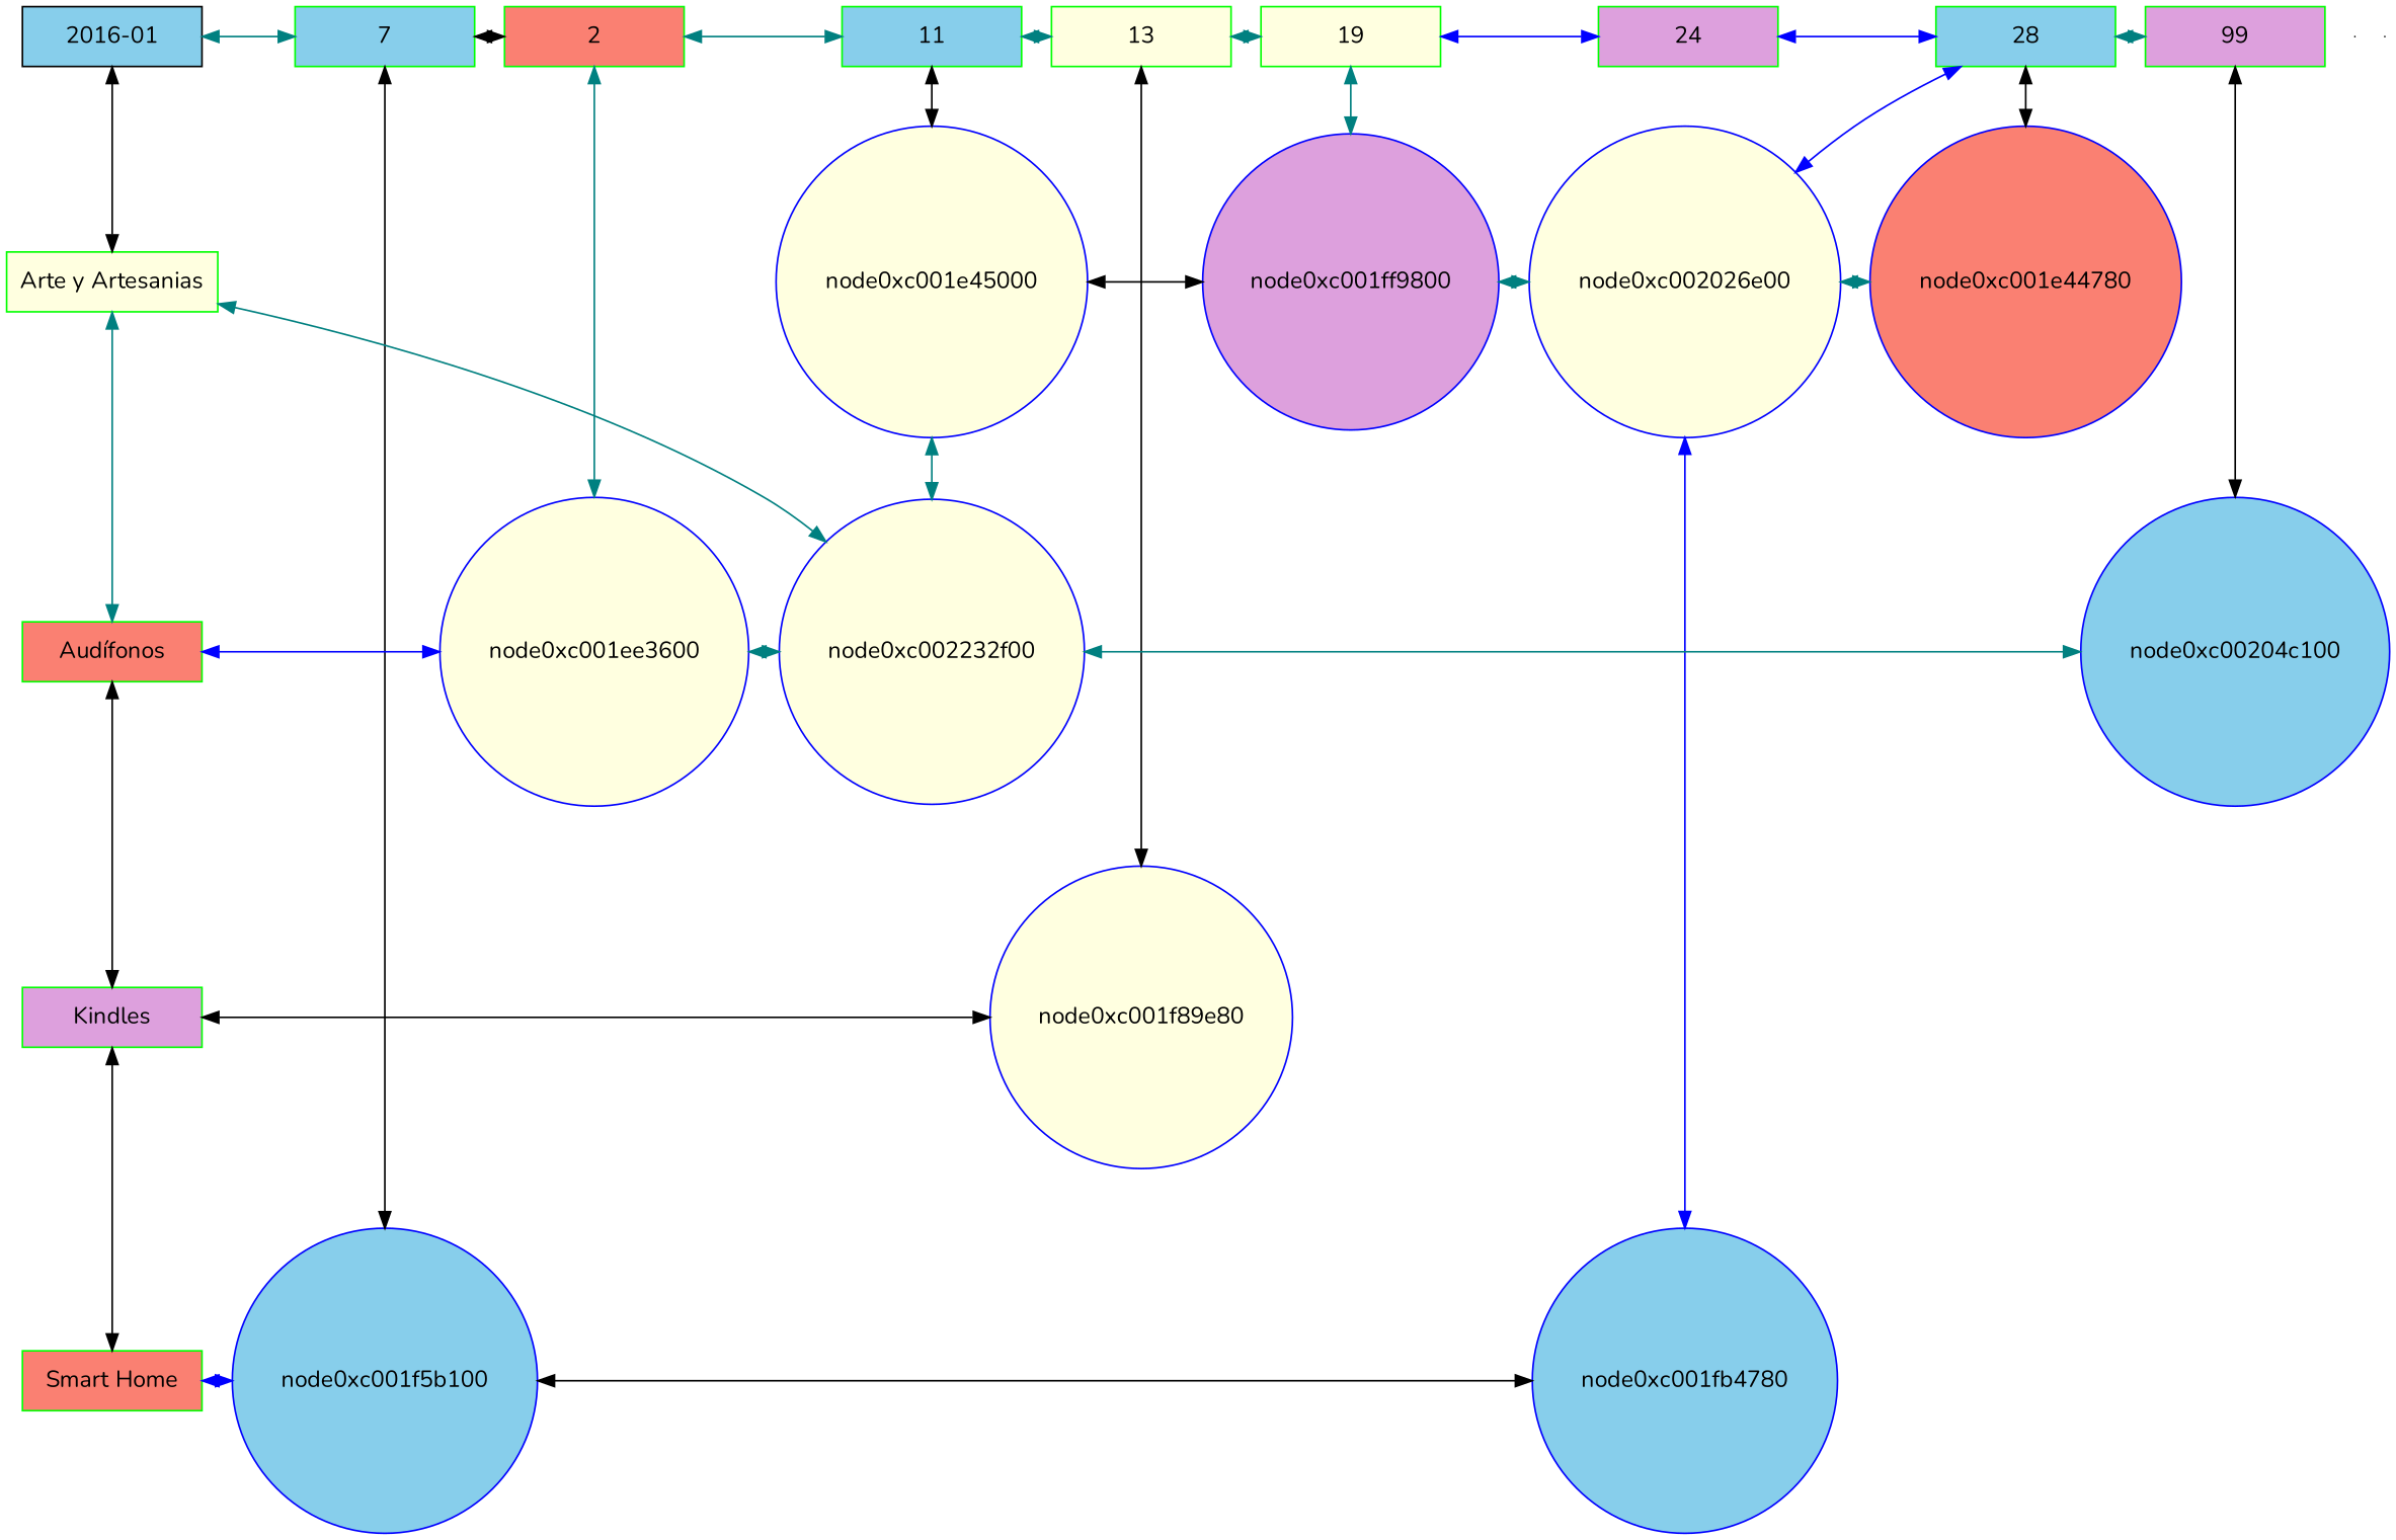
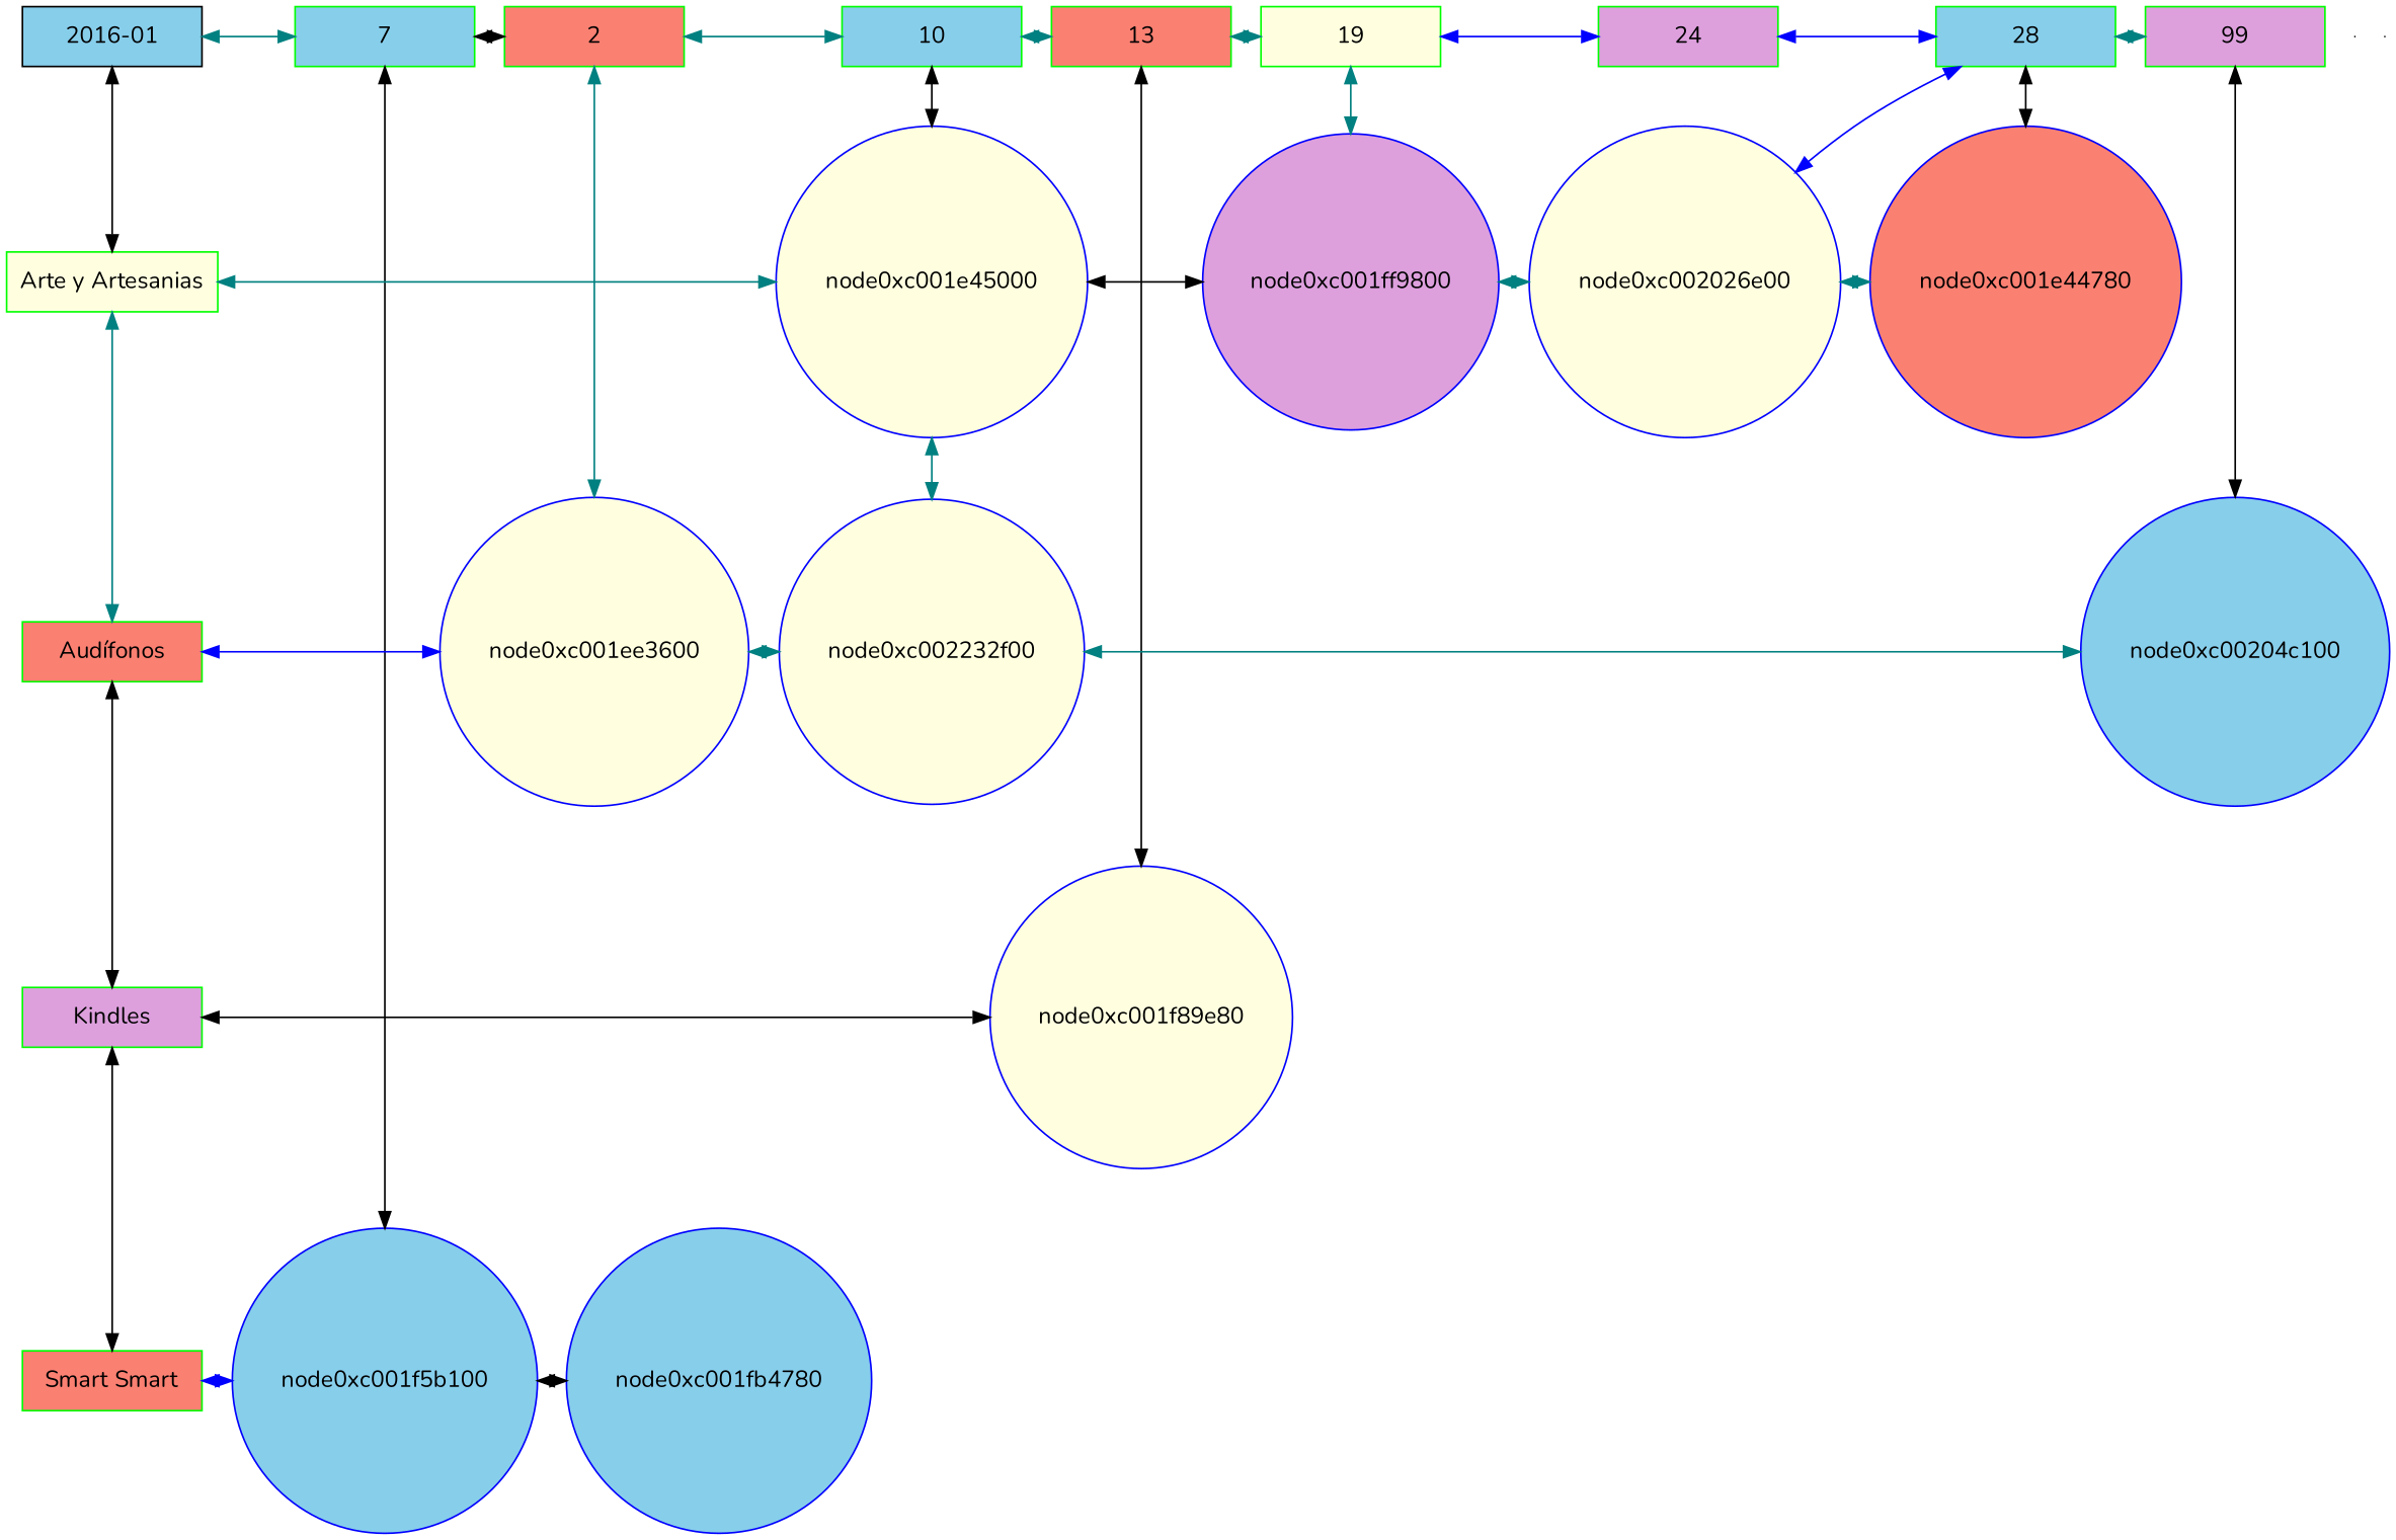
  digraph {
    fontname=Nunito
    node [fillcolor=lightyellow fontname=Nunito group=1 shape=box style=filled color=green]
    edge [color=teal dir=both fontname=Nunito]
    n1 [fillcolor=skyblue label="2016-01" width=1.5 color=""]
    n2 [fillcolor=skyblue group=7 label=7 width=1.5]
    n3 [fillcolor=salmon group=9 label=2 width=1.5]
-   n4 [fillcolor=skyblue group=11 label=11 width=1.5]
-   n5 [group=13 label=13 width=1.5]
+   n4 [fillcolor=skyblue group=11 label=10 width=1.5]
+   n5 [fillcolor=salmon group=13 label=13 width=1.5]
    n6 [group=19 label=19 width=1.5]
    n7 [fillcolor=plum group=24 label=24 width=1.5]
    n8 [fillcolor=skyblue group=28 label=28 width=1.5]
    n9 [fillcolor=plum group=29 label=99 width=1.5]
    n10 [label="Arte y Artesanias" width=1.5]
    node0xc001e45000 [color=blue group=11 shape=circle width=0.5]
    node0xc001ff9800 [color=blue fillcolor=plum group=19 shape=circle width=0.5]
    node0xc002026e00 [color=blue group=24 shape=circle width=0.5]
    node0xc001e44780 [color=blue fillcolor=salmon group=28 shape=circle width=0.5]
    n15 [fillcolor=salmon label="Audífonos" width=1.5]
    node0xc001ee3600 [color=blue group=9 shape=circle width=0.5]
    node0xc002232f00 [color=blue group=11 shape=circle width=0.5]
    node0xc00204c100 [color=blue fillcolor=skyblue group=29 shape=circle width=0.5]
    n19 [fillcolor=plum label=Kindles width=1.5]
    node0xc001f89e80 [color=blue group=13 shape=circle width=0.5]
-   n21 [fillcolor=salmon label="Smart Home" width=1.5]
+   n21 [fillcolor=salmon label="Smart Smart" width=1.5]
    node0xc001f5b100 [color=blue fillcolor=skyblue group=7 shape=circle width=0.5]
    node0xc001fb4780 [color=blue fillcolor=skyblue group=24 shape=circle width=0.5]
    e0 [fillcolor=plum shape=point width=0 group="" color=""]
    e1 [shape=point width=0 group="" color=""]
    subgraph sub_1 {
      rank=same
      n1
      n2
    }
    subgraph sub_2 {
      rank=same
      n2
      n3
    }
    subgraph sub_3 {
      rank=same
      n3
      n4
    }
    subgraph sub_4 {
      rank=same
      n4
      n5
    }
    subgraph sub_5 {
      rank=same
      n5
      n6
    }
    subgraph sub_6 {
      rank=same
      n6
      n7
    }
    subgraph sub_7 {
      rank=same
      n7
      n8
    }
    subgraph sub_8 {
      rank=same
      n8
      n9
    }
    subgraph sub_9 {
      rank=same
      n10
      node0xc001e45000
    }
    subgraph sub_10 {
      rank=same
      node0xc001e45000
      node0xc001ff9800
    }
    subgraph sub_11 {
      rank=same
      node0xc001ff9800
      node0xc002026e00
    }
    subgraph sub_12 {
      rank=same
      node0xc002026e00
      node0xc001e44780
    }
    subgraph sub_13 {
      rank=same
      n15
      node0xc001ee3600
    }
    subgraph sub_14 {
      rank=same
      node0xc001ee3600
      node0xc002232f00
    }
    subgraph sub_15 {
      rank=same
      node0xc002232f00
      node0xc00204c100
    }
    subgraph sub_16 {
      rank=same
      n19
      node0xc001f89e80
    }
    subgraph sub_17 {
      rank=same
      n21
      node0xc001f5b100
    }
    subgraph sub_18 {
      rank=same
      node0xc001f5b100
      node0xc001fb4780
    }
    n1 -> n2
    n1 -> n10 [color=black]
    n2 -> n3 [color=black]
    n2 -> node0xc001f5b100 [color=black]
    n3 -> n4
    n3 -> node0xc001ee3600
    n4 -> n5
    n4 -> node0xc001e45000 [color=black]
    n5 -> n6
    n5 -> node0xc001f89e80 [color=black]
    n6 -> n7 [color=blue]
    n6 -> node0xc001ff9800
    n7 -> n8 [color=blue]
    n8 -> n9
    n8 -> node0xc002026e00 [color=blue]
    n8 -> node0xc001e44780 [color=black]
    n9 -> node0xc00204c100 [color=black]
-   n10 -> node0xc002232f00
+   n10 -> node0xc001e45000
    n10 -> n15
    node0xc001e45000 -> node0xc001ff9800 [color=black]
    node0xc001e45000 -> node0xc002232f00
    node0xc001ff9800 -> node0xc002026e00
    node0xc002026e00 -> node0xc001e44780
-   node0xc002026e00 -> node0xc001fb4780 [color=blue]
    n15 -> node0xc001ee3600 [color=blue]
    n15 -> n19 [color=black]
    node0xc001ee3600 -> node0xc002232f00
    node0xc002232f00 -> node0xc00204c100
    n19 -> node0xc001f89e80 [color=black]
    n19 -> n21 [color=black]
    n21 -> node0xc001f5b100 [color=blue]
    node0xc001f5b100 -> node0xc001fb4780 [color=black]
  }
